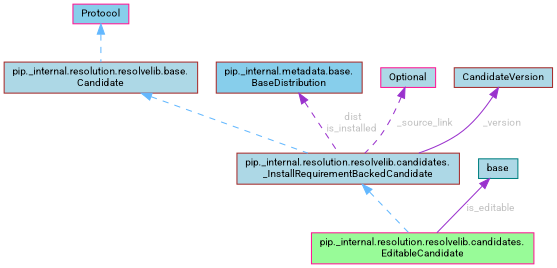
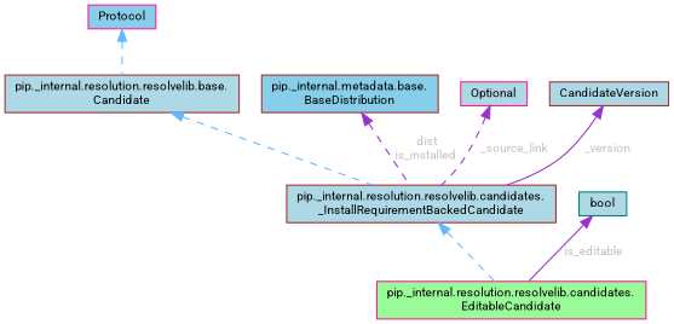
  digraph {
    fontname=Roboto
    rankdir=TB
    node [color=brown fillcolor=lightblue fontname=Roboto fontsize=10 shape=box style=filled]
    edge [color=darkorchid3 dir=back fontname=Roboto fontsize=10 labelfontname=Helvetica labelfontsize=10 style=dashed fontcolor=grey]
    n1 [color=deeppink fillcolor=palegreen fontcolor=black height=0.2 label="pip._internal.resolution.resolvelib.candidates.\lEditableCandidate" width=0.4]
    n2 [height=0.2 label="pip._internal.resolution.resolvelib.candidates.\l_InstallRequirementBackedCandidate" width=0.4]
    n3 [height=0.2 label="pip._internal.resolution.resolvelib.base.\lCandidate" width=0.4]
    n4 [fillcolor=skyblue height=0.2 label="pip._internal.metadata.base.\lBaseDistribution" width=0.4]
    n5 [color=deeppink fillcolor=skyblue height=0.2 label=Protocol width=0.4]
    n6 [color=deeppink height=0.2 label=Optional width=0.4]
    n7 [height=0.2 label=CandidateVersion width=0.4]
-   n8 [color=teal height=0.2 label=base width=0.4]
+   n8 [color=teal height=0.2 label=bool width=0.4]
    n2 -> n1 [color=steelblue1 fontcolor=""]
    n3 -> n2 [color=steelblue1 fontcolor=""]
    n4 -> n2 [label=" dist\nis_installed"]
    n5 -> n3 [color=steelblue1 fontcolor=""]
    n6 -> n2 [label=" _source_link"]
    n7 -> n2 [label=" _version" style=solid]
    n8 -> n1 [label=" is_editable" style=solid]
  }
